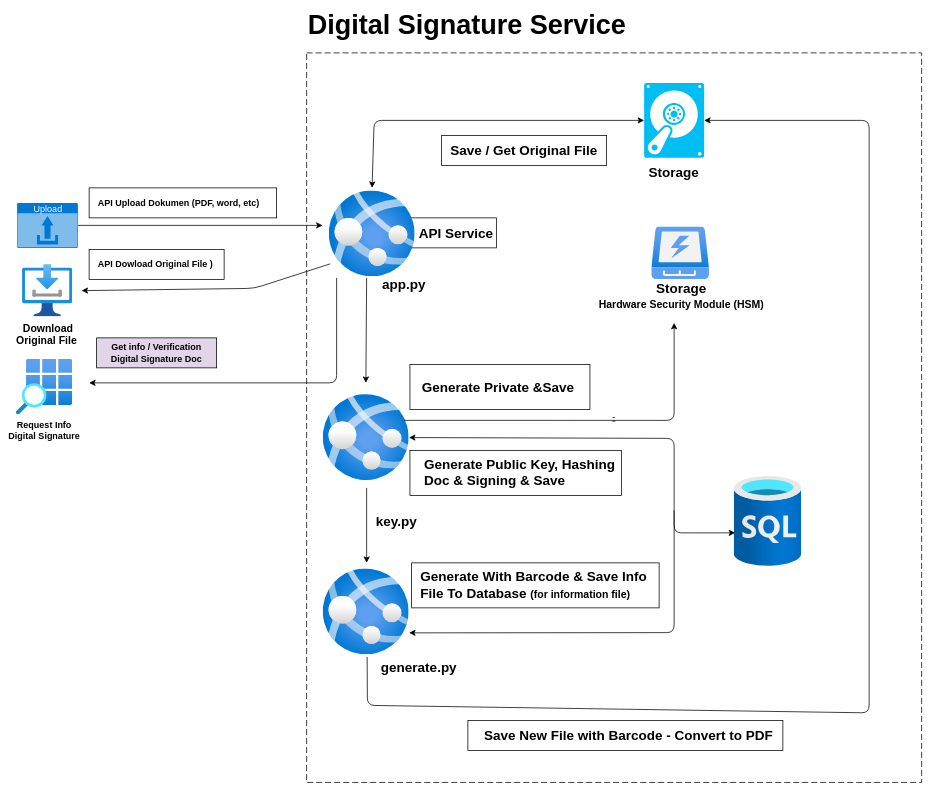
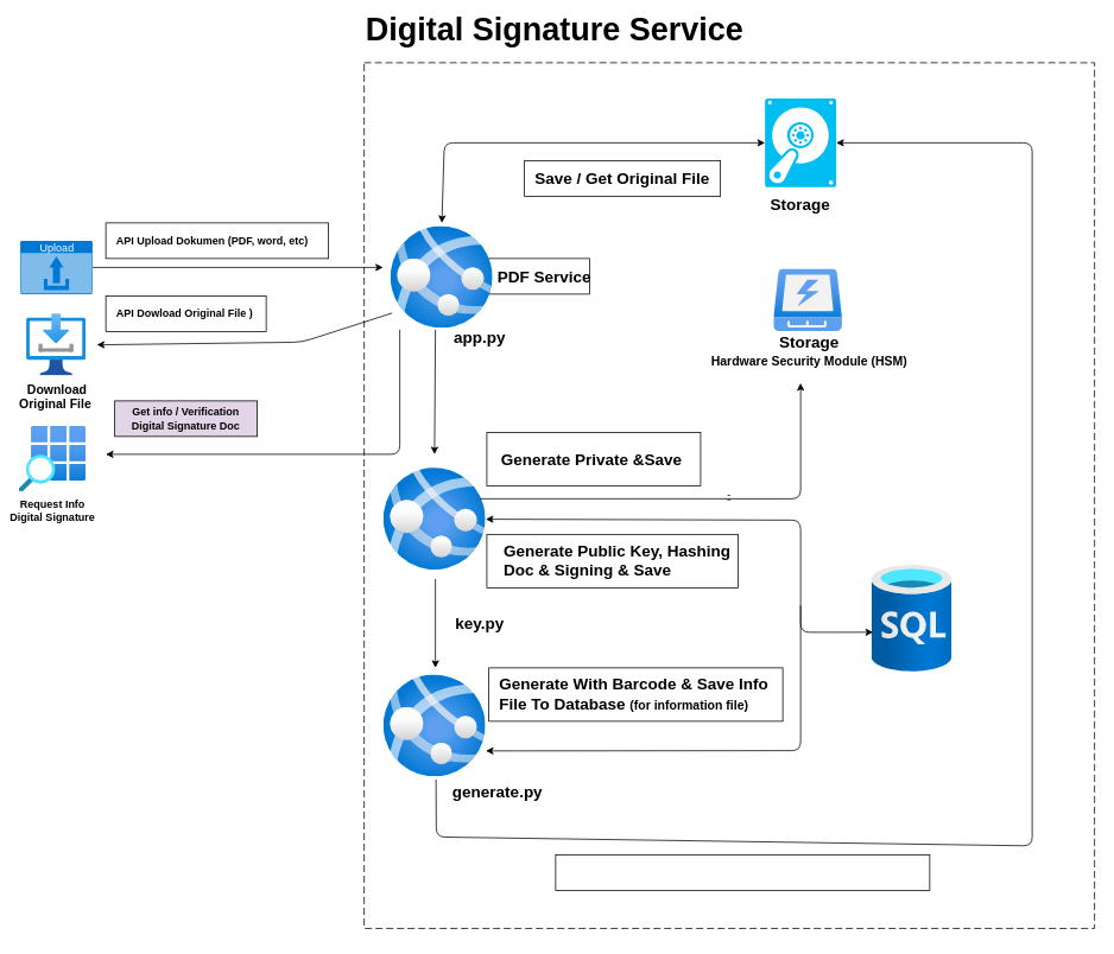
  <mxCell id="0" />
  <mxCell id="1" parent="0" />
  <mxCell id="2" value="" style="rounded=0;whiteSpace=wrap;html=1;" parent="1" vertex="1"><mxGeometry x="541" y="290" width="120" height="40" as="geometry" /></mxCell>
  <mxCell id="3" value="" style="rounded=0;whiteSpace=wrap;html=1;" parent="1" vertex="1"><mxGeometry x="118" y="332" width="180" height="40" as="geometry" /></mxCell>
  <mxCell id="4" value="" style="rounded=0;whiteSpace=wrap;html=1;" parent="1" vertex="1"><mxGeometry x="118" y="250" width="250" height="40" as="geometry" /></mxCell>
  <mxCell id="5" value="" style="rounded=0;whiteSpace=wrap;html=1;" parent="1" vertex="1"><mxGeometry x="548" y="750" width="330" height="60" as="geometry" /></mxCell>
  <mxCell id="6" value="" style="rounded=0;whiteSpace=wrap;html=1;" parent="1" vertex="1"><mxGeometry x="545.75" y="485.5" width="240" height="60" as="geometry" /></mxCell>
  <mxCell id="7" value="" style="endArrow=classic;html=1;entryX=0.5;entryY=1;entryDx=0;entryDy=0;fontStyle=1;" parent="1" source="10" edge="1"><mxGeometry x="2080" y="-1160" width="50" height="50" as="geometry"><mxPoint x="268" y="310" as="sourcePoint" /><mxPoint x="429.25" y="300" as="targetPoint" /></mxGeometry></mxCell>
  <mxCell id="8" value="&lt;font style=&quot;font-size: 12px&quot;&gt;API Upload Dokumen (PDF, word, etc)&lt;/font&gt;" style="text;html=1;strokeColor=none;fillColor=none;align=left;verticalAlign=middle;whiteSpace=wrap;rounded=0;fontStyle=1" parent="1" vertex="1"><mxGeometry x="128" y="260" width="320" height="20" as="geometry" /></mxCell>
  <mxCell id="9" value="&lt;div style=&quot;text-align: center&quot;&gt;&lt;span style=&quot;font-size: 36px&quot;&gt;&lt;b&gt;Digital Signature Service&lt;/b&gt;&lt;/span&gt;&lt;/div&gt;" style="text;html=1;strokeColor=none;fillColor=none;align=left;verticalAlign=middle;whiteSpace=wrap;rounded=0;fontSize=40;" parent="1" vertex="1"><mxGeometry x="408" y="20" width="730" height="20" as="geometry" /></mxCell>
  <mxCell id="10" value="Upload" style="html=1;strokeColor=none;fillColor=#0079D6;labelPosition=center;verticalLabelPosition=middle;verticalAlign=top;align=center;fontSize=12;outlineConnect=0;spacingTop=-6;fontColor=#FFFFFF;shape=mxgraph.sitemap.upload;" parent="1" vertex="1"><mxGeometry x="21.97" y="270" width="81.07" height="60" as="geometry" /></mxCell>
  <mxCell id="11" value="&lt;b&gt;&lt;font style=&quot;font-size: 18px&quot;&gt;app.py&lt;/font&gt;&lt;/b&gt;" style="text;html=1;strokeColor=none;fillColor=none;align=center;verticalAlign=middle;whiteSpace=wrap;rounded=0;fontStyle=0" parent="1" vertex="1"><mxGeometry x="518" y="368.5" width="40" height="20" as="geometry" /></mxCell>
  <mxCell id="12" value="" style="aspect=fixed;html=1;points=[];align=center;image;fontSize=12;image=img/lib/azure2/app_services/App_Services.svg;" parent="1" vertex="1"><mxGeometry x="438" y="254" width="114.5" height="114.5" as="geometry" /></mxCell>
  <mxCell id="13" value="" style="aspect=fixed;html=1;points=[];align=center;image;fontSize=12;image=img/lib/azure2/app_services/App_Services.svg;" parent="1" vertex="1"><mxGeometry x="430" y="525.5" width="114.5" height="114.5" as="geometry" /></mxCell>
  <mxCell id="14" value="&lt;b&gt;&lt;font style=&quot;font-size: 18px&quot;&gt;Generate Private &amp;amp;Save&lt;/font&gt;&lt;/b&gt;" style="text;html=1;strokeColor=none;fillColor=none;align=left;verticalAlign=middle;whiteSpace=wrap;rounded=0;fontStyle=0" parent="1" vertex="1"><mxGeometry x="560.25" y="505.5" width="290" height="20" as="geometry" /></mxCell>
- <mxCell id="15" value="&lt;b&gt;&lt;font style=&quot;font-size: 18px&quot;&gt;key.py&lt;/font&gt;&lt;/b&gt;" style="text;html=1;strokeColor=none;fillColor=none;align=center;verticalAlign=middle;whiteSpace=wrap;rounded=0;fontStyle=0" parent="1" vertex="1"><mxGeometry x="418" y="684.5" width="220" height="20" as="geometry" /></mxCell>
+ <mxCell id="15" value="&lt;b&gt;&lt;font style=&quot;font-size: 18px&quot;&gt;key.py&lt;/font&gt;&lt;/b&gt;" style="text;html=1;strokeColor=none;fillColor=none;align=center;verticalAlign=middle;whiteSpace=wrap;rounded=0;fontStyle=0" parent="1" vertex="1"><mxGeometry x="428" y="689.5" width="220" height="20" as="geometry" /></mxCell>
  <mxCell id="16" value="" style="aspect=fixed;html=1;points=[];align=center;image;fontSize=12;image=img/lib/azure2/databases/SQL_Database.svg;" parent="1" vertex="1"><mxGeometry x="978" y="634.5" width="90" height="120" as="geometry" /></mxCell>
  <mxCell id="17" value="" style="aspect=fixed;html=1;points=[];align=center;image;fontSize=12;image=img/lib/azure2/general/SSD.svg;" parent="1" vertex="1"><mxGeometry x="868" y="302" width="77" height="70" as="geometry" /></mxCell>
  <mxCell id="18" value="&lt;font&gt;&lt;span style=&quot;font-size: 18px&quot;&gt;&lt;b&gt;Storage &lt;br&gt;&lt;/b&gt;&lt;/span&gt;&lt;/font&gt;&lt;b&gt;&lt;font style=&quot;font-size: 14px&quot;&gt;Hardware Security Module (HSM)&lt;/font&gt;&lt;/b&gt;" style="text;html=1;strokeColor=none;fillColor=none;align=center;verticalAlign=middle;whiteSpace=wrap;rounded=0;fontStyle=0" parent="1" vertex="1"><mxGeometry x="778" y="388.5" width="260" height="11.5" as="geometry" /></mxCell>
  <mxCell id="19" value="" style="aspect=fixed;html=1;points=[];align=center;image;fontSize=12;image=img/lib/azure2/app_services/App_Services.svg;" parent="1" vertex="1"><mxGeometry x="430" y="758" width="114.5" height="114.5" as="geometry" /></mxCell>
  <mxCell id="20" value="&lt;b&gt;&lt;font style=&quot;font-size: 18px&quot;&gt;Generate With Barcode &amp;amp; Save Info File To Database&amp;nbsp;&lt;/font&gt;&lt;font style=&quot;font-size: 14px&quot;&gt;(for information file)&lt;/font&gt;&lt;/b&gt;" style="text;html=1;strokeColor=none;fillColor=none;align=left;verticalAlign=middle;whiteSpace=wrap;rounded=0;fontStyle=0" parent="1" vertex="1"><mxGeometry x="558" y="770" width="310" height="20" as="geometry" /></mxCell>
  <mxCell id="21" style="edgeStyle=orthogonalEdgeStyle;rounded=0;orthogonalLoop=1;jettySize=auto;html=1;exitX=0.5;exitY=1;exitDx=0;exitDy=0;" parent="1" source="15" target="15" edge="1"><mxGeometry relative="1" as="geometry" /></mxCell>
  <mxCell id="22" value="&lt;b&gt;&lt;font style=&quot;font-size: 18px&quot;&gt;generate.py&lt;/font&gt;&lt;/b&gt;" style="text;html=1;strokeColor=none;fillColor=none;align=center;verticalAlign=middle;whiteSpace=wrap;rounded=0;fontStyle=0" parent="1" vertex="1"><mxGeometry x="448" y="880" width="220" height="20" as="geometry" /></mxCell>
  <mxCell id="23" value="" style="endArrow=classic;html=1;" parent="1" edge="1"><mxGeometry width="50" height="50" relative="1" as="geometry"><mxPoint x="488" y="370" as="sourcePoint" /><mxPoint x="487" y="510" as="targetPoint" /></mxGeometry></mxCell>
  <mxCell id="24" value="" style="endArrow=classic;html=1;" parent="1" edge="1"><mxGeometry width="50" height="50" relative="1" as="geometry"><mxPoint x="488" y="650" as="sourcePoint" /><mxPoint x="488" y="750" as="targetPoint" /></mxGeometry></mxCell>
  <mxCell id="25" value="" style="rounded=0;whiteSpace=wrap;html=1;" parent="1" vertex="1"><mxGeometry x="588" y="180" width="220" height="40" as="geometry" /></mxCell>
  <mxCell id="26" value="&lt;b&gt;&lt;font style=&quot;font-size: 18px&quot;&gt;Save / Get Original File&lt;/font&gt;&lt;/b&gt;" style="text;html=1;strokeColor=none;fillColor=none;align=left;verticalAlign=middle;whiteSpace=wrap;rounded=0;fontStyle=0" parent="1" vertex="1"><mxGeometry x="598" y="190" width="220" height="20" as="geometry" /></mxCell>
  <mxCell id="27" value="" style="endArrow=classic;html=1;exitX=0.943;exitY=0.301;exitDx=0;exitDy=0;exitPerimeter=0;" parent="1" source="13" edge="1"><mxGeometry width="50" height="50" relative="1" as="geometry"><mxPoint x="748" y="620" as="sourcePoint" /><mxPoint x="898" y="430" as="targetPoint" /><Array as="points"><mxPoint x="898" y="560" /></Array></mxGeometry></mxCell>
  <mxCell id="28" value="" style="endArrow=classic;startArrow=classic;html=1;entryX=0.015;entryY=0.629;entryDx=0;entryDy=0;entryPerimeter=0;" parent="1" source="13" target="16" edge="1"><mxGeometry width="50" height="50" relative="1" as="geometry"><mxPoint x="718" y="740" as="sourcePoint" /><mxPoint x="768" y="690" as="targetPoint" /><Array as="points"><mxPoint x="898" y="584" /><mxPoint x="898" y="710" /></Array></mxGeometry></mxCell>
  <mxCell id="29" value="" style="endArrow=classic;html=1;exitX=0.185;exitY=-0.233;exitDx=0;exitDy=0;exitPerimeter=0;entryX=1;entryY=0.5;entryDx=0;entryDy=0;entryPerimeter=0;" parent="1" source="22" target="40" edge="1"><mxGeometry width="50" height="50" relative="1" as="geometry"><mxPoint x="478" y="990" as="sourcePoint" /><mxPoint x="1138" y="319" as="targetPoint" /><Array as="points"><mxPoint x="489" y="940" /><mxPoint x="1158" y="950" /><mxPoint x="1158" y="160" /></Array></mxGeometry></mxCell>
  <mxCell id="30" value="" style="group" parent="1" vertex="1" connectable="0"><mxGeometry x="623" y="960" width="605" height="90" as="geometry" /></mxCell>
  <mxCell id="31" value="" style="rounded=0;whiteSpace=wrap;html=1;" parent="30" vertex="1"><mxGeometry width="420" height="40" as="geometry" /></mxCell>
- <mxCell id="32" value="&lt;b&gt;&lt;font style=&quot;font-size: 18px&quot;&gt;Save New File with Barcode - Convert to PDF&lt;/font&gt;&lt;/b&gt;" style="text;html=1;strokeColor=none;fillColor=none;align=left;verticalAlign=middle;whiteSpace=wrap;rounded=0;fontStyle=0" parent="30" vertex="1"><mxGeometry x="20" y="10" width="400" height="20" as="geometry" /></mxCell>
  <mxCell id="33" value="" style="endArrow=classic;html=1;entryX=1.001;entryY=0.745;entryDx=0;entryDy=0;entryPerimeter=0;" parent="1" target="19" edge="1"><mxGeometry width="50" height="50" relative="1" as="geometry"><mxPoint x="898" y="680" as="sourcePoint" /><mxPoint x="738" y="650" as="targetPoint" /><Array as="points"><mxPoint x="898" y="843" /></Array></mxGeometry></mxCell>
  <mxCell id="34" value="&lt;font style=&quot;font-size: 14px&quot;&gt;&lt;b&gt;Download &lt;br&gt;Original File&amp;nbsp;&lt;/b&gt;&lt;/font&gt;" style="aspect=fixed;html=1;points=[];align=center;image;fontSize=12;image=img/lib/azure2/general/Download.svg;" parent="1" vertex="1"><mxGeometry x="29.07" y="352" width="66.87" height="70" as="geometry" /></mxCell>
  <mxCell id="35" value="" style="endArrow=classic;html=1;exitX=0.012;exitY=0.85;exitDx=0;exitDy=0;exitPerimeter=0;" parent="1" source="12" edge="1"><mxGeometry width="50" height="50" relative="1" as="geometry"><mxPoint x="198" y="440" as="sourcePoint" /><mxPoint x="108" y="387" as="targetPoint" /><Array as="points"><mxPoint x="338" y="384" /></Array></mxGeometry></mxCell>
  <mxCell id="36" value="&lt;b&gt;Request Info&lt;br&gt;Digital Signature&lt;/b&gt;" style="aspect=fixed;html=1;points=[];align=center;image;fontSize=12;image=img/lib/azure2/general/Search_Grid.svg;" parent="1" vertex="1"><mxGeometry x="20.84" y="478.5" width="75.1" height="74" as="geometry" /></mxCell>
  <mxCell id="37" value="" style="endArrow=classic;html=1;" parent="1" edge="1"><mxGeometry width="50" height="50" relative="1" as="geometry"><mxPoint x="448" y="370" as="sourcePoint" /><mxPoint x="118" y="510" as="targetPoint" /><Array as="points"><mxPoint x="448" y="510" /></Array></mxGeometry></mxCell>
  <mxCell id="38" value="&lt;font style=&quot;font-size: 12px&quot;&gt;API Dowload Original File )&lt;/font&gt;" style="text;html=1;strokeColor=none;fillColor=none;align=left;verticalAlign=middle;whiteSpace=wrap;rounded=0;fontStyle=1" parent="1" vertex="1"><mxGeometry x="128" y="342" width="320" height="20" as="geometry" /></mxCell>
  <mxCell id="39" value="&lt;b&gt;Get info / Verification Digital Signature Doc&lt;/b&gt;" style="rounded=0;whiteSpace=wrap;html=1;fillColor=#e1d5e7;" parent="1" vertex="1"><mxGeometry x="128" y="450" width="160" height="40" as="geometry" /></mxCell>
  <mxCell id="40" value="" style="verticalLabelPosition=bottom;html=1;verticalAlign=top;align=center;strokeColor=none;fillColor=#00BEF2;shape=mxgraph.azure.vhd;pointerEvents=1;" parent="1" vertex="1"><mxGeometry x="858" y="110" width="80" height="100" as="geometry" /></mxCell>
  <mxCell id="41" value="&lt;font&gt;&lt;span style=&quot;font-size: 18px&quot;&gt;&lt;b&gt;Storage &lt;br&gt;&lt;/b&gt;&lt;/span&gt;&lt;/font&gt;" style="text;html=1;strokeColor=none;fillColor=none;align=center;verticalAlign=middle;whiteSpace=wrap;rounded=0;fontStyle=0" parent="1" vertex="1"><mxGeometry x="768" y="224.25" width="260" height="11.5" as="geometry" /></mxCell>
  <mxCell id="42" value="" style="endArrow=classic;startArrow=classic;html=1;entryX=0;entryY=0.5;entryDx=0;entryDy=0;entryPerimeter=0;exitX=0.5;exitY=1;exitDx=0;exitDy=0;" parent="1" target="40" edge="1"><mxGeometry width="50" height="50" relative="1" as="geometry"><mxPoint x="495.25" y="250" as="sourcePoint" /><mxPoint x="798" y="110" as="targetPoint" /><Array as="points"><mxPoint x="498" y="160" /></Array></mxGeometry></mxCell>
- <mxCell id="43" value="&lt;b&gt;&lt;font style=&quot;font-size: 18px&quot;&gt;API Service&amp;nbsp;&lt;/font&gt;&lt;/b&gt;" style="text;html=1;strokeColor=none;fillColor=none;align=left;verticalAlign=middle;whiteSpace=wrap;rounded=0;fontStyle=0" parent="1" vertex="1"><mxGeometry x="556" y="301.25" width="220" height="20" as="geometry" /></mxCell>
+ <mxCell id="43" value="&lt;b&gt;&lt;font style=&quot;font-size: 18px&quot;&gt;PDF Service&amp;nbsp;&lt;/font&gt;&lt;/b&gt;" style="text;html=1;strokeColor=none;fillColor=none;align=left;verticalAlign=middle;whiteSpace=wrap;rounded=0;fontStyle=0" parent="1" vertex="1"><mxGeometry x="556" y="301.25" width="220" height="20" as="geometry" /></mxCell>
  <mxCell id="44" value="&lt;u&gt;-&lt;/u&gt;" style="rounded=0;whiteSpace=wrap;html=1;fillColor=none;dashed=1;dashPattern=8 4;fontStyle=0" parent="1" vertex="1"><mxGeometry x="408" y="70" width="820" height="972.75" as="geometry" /></mxCell>
  <mxCell id="45" value="" style="rounded=0;whiteSpace=wrap;html=1;" parent="1" vertex="1"><mxGeometry x="545.75" y="600" width="282" height="60" as="geometry" /></mxCell>
  <mxCell id="46" value="&lt;b&gt;&lt;font style=&quot;font-size: 18px&quot;&gt;Generate Public Key, Hashing Doc &amp;amp; Signing &amp;amp; Save&lt;/font&gt;&lt;/b&gt;" style="text;html=1;strokeColor=none;fillColor=none;align=left;verticalAlign=middle;whiteSpace=wrap;rounded=0;fontStyle=0" parent="1" vertex="1"><mxGeometry x="562.75" y="620" width="290" height="20" as="geometry" /></mxCell>
